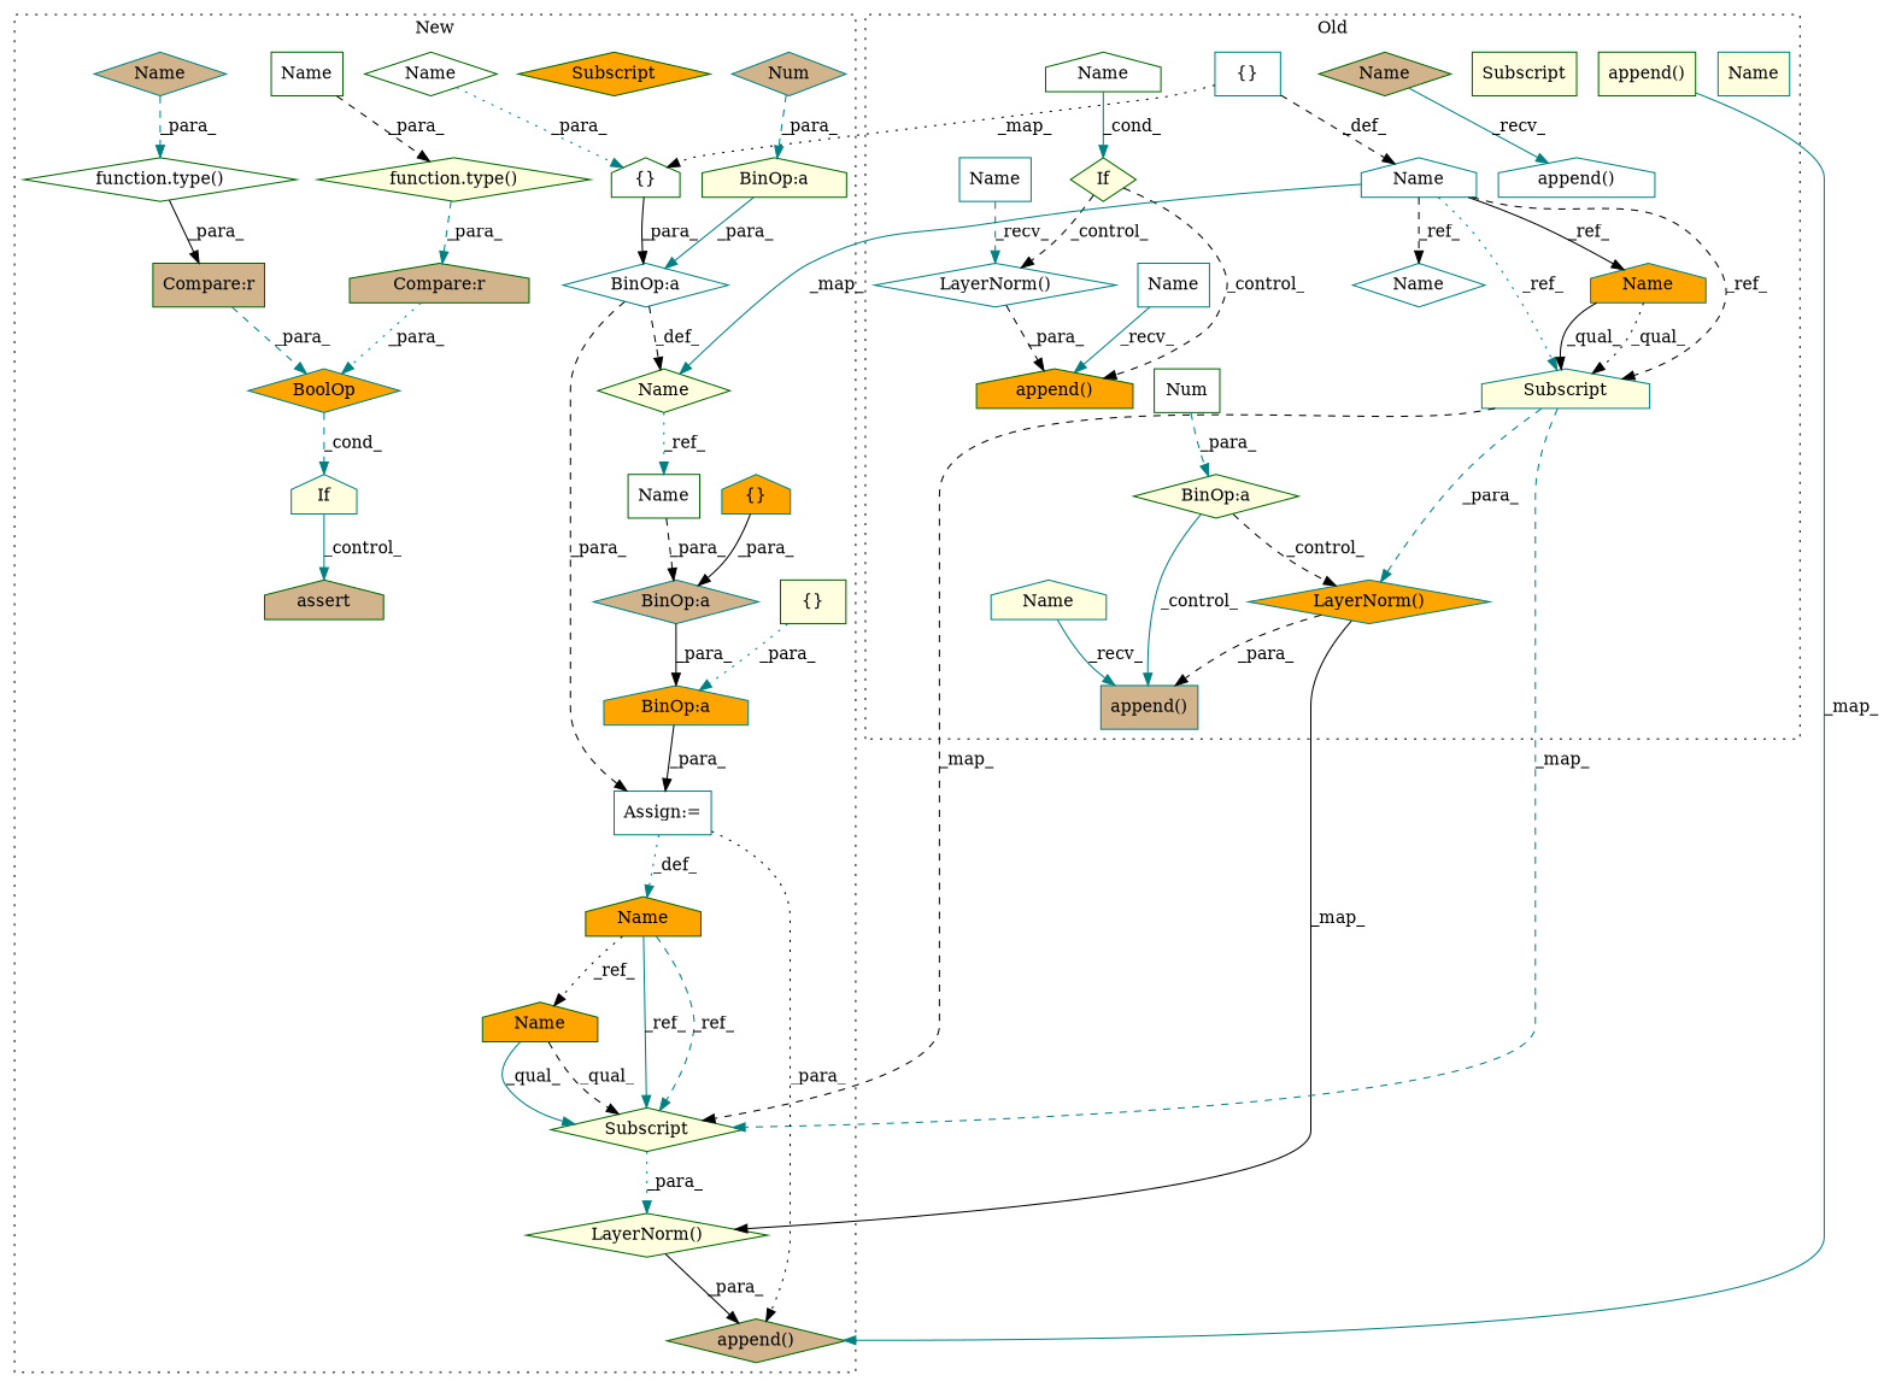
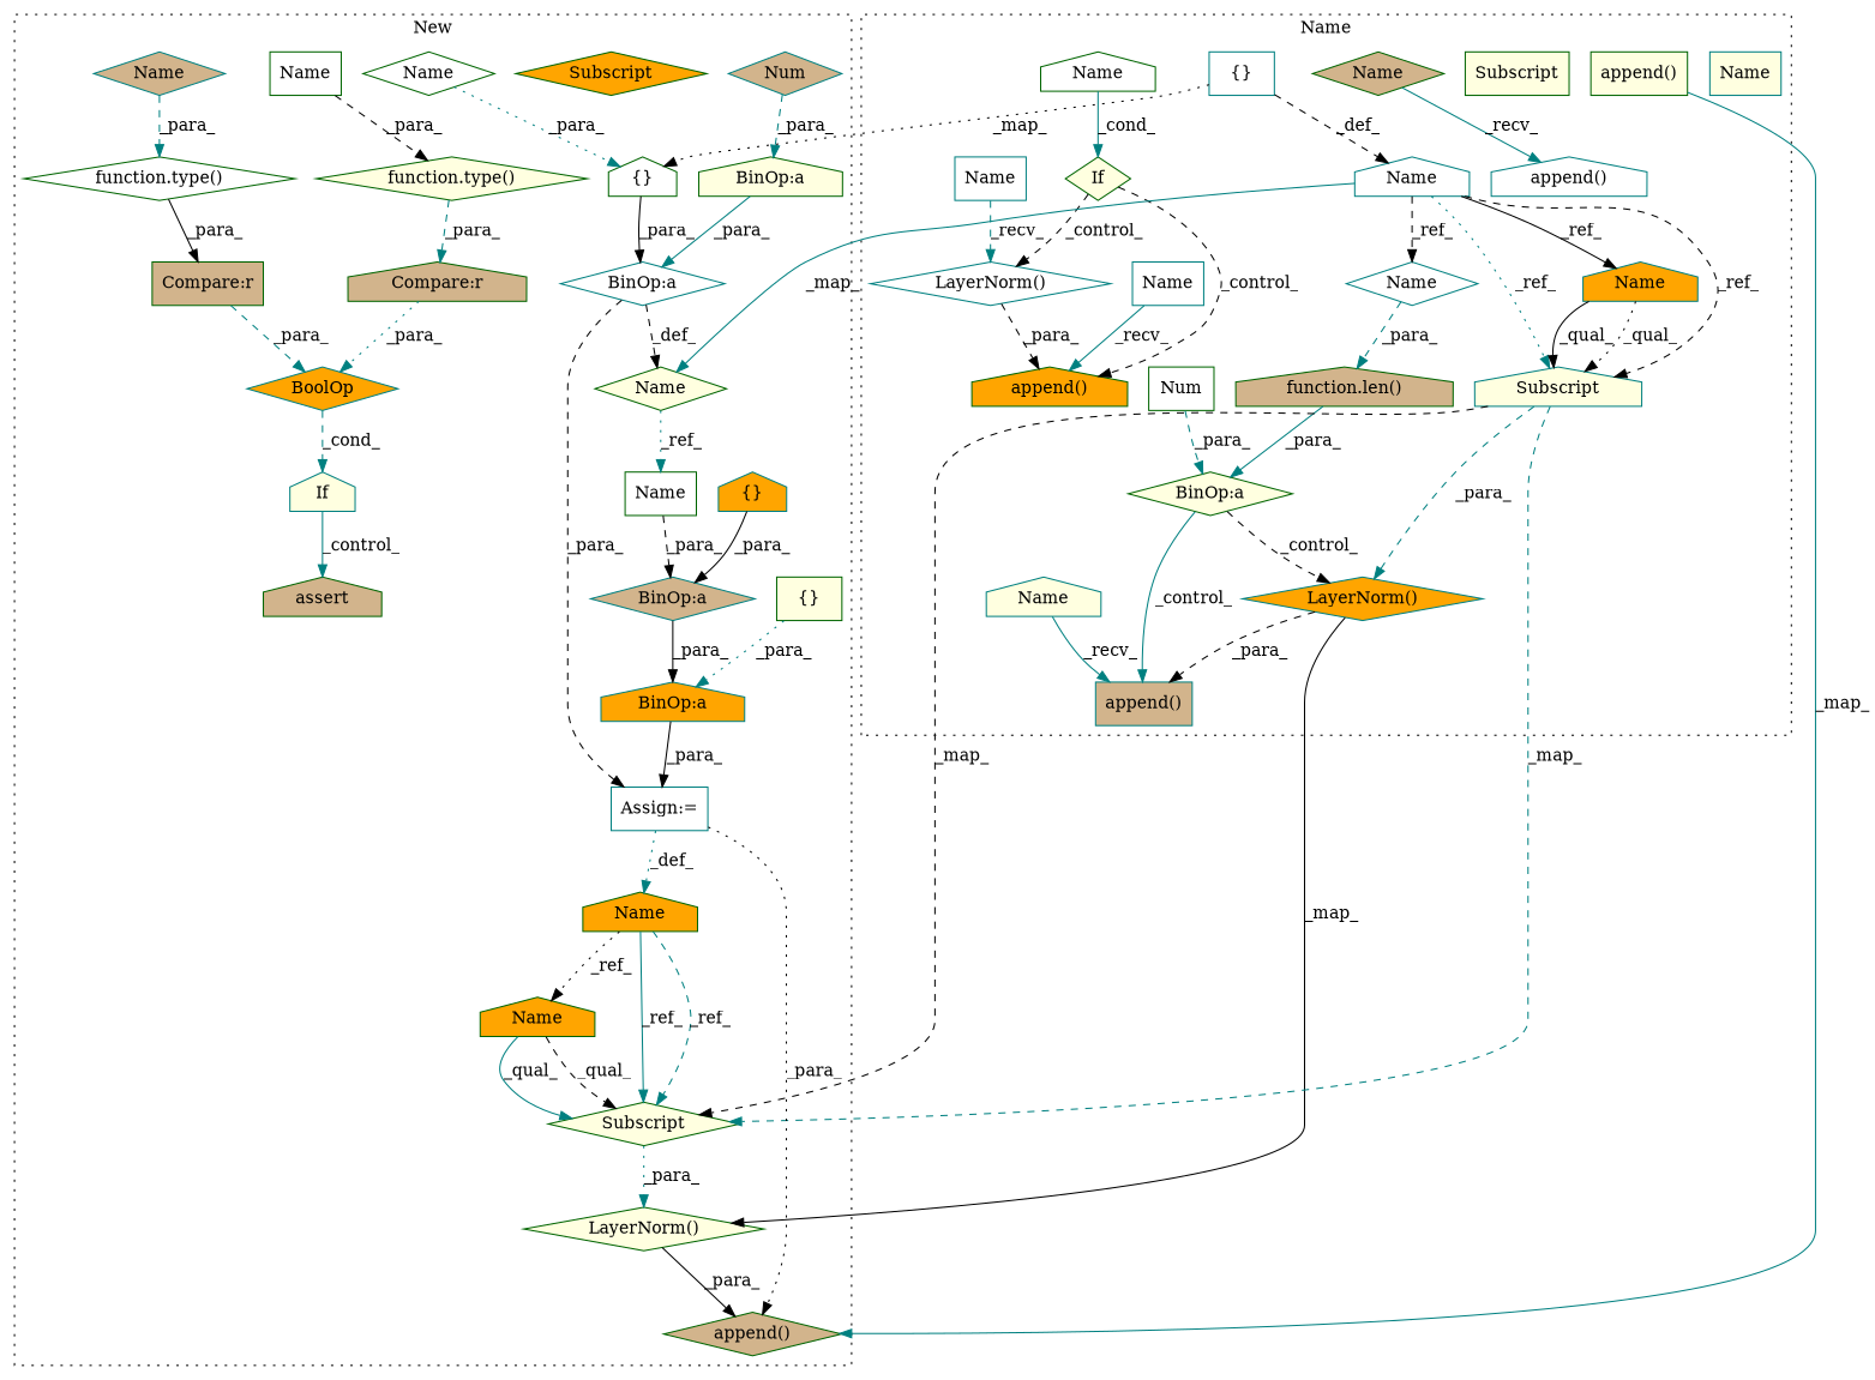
  digraph {
    node [a=87 color=darkgreen fillcolor=white l=15 s=1862 shape=diamond style=filled]
    edge [color=teal style=dashed]
    n1 [a=75 fillcolor=orange l="19,1" label="append()" s="1886,1930" shape=house]
    n2 [a=75 color=teal fillcolor=tan l="19,1" label="append()" s="2318,2369" shape=box]
    n3 [a=96 fillcolor=lightyellow l="3,14" label=If s="1859,1872"]
    n4 [a=75 color=teal l="19,1" label="append()" s="1940,2223" shape=house]
    n5 [a=75 color=teal l="13,1" label="LayerNorm()" s="1905,1929"]
    n6 [color=teal fillcolor=lightyellow l=10 label=Name shape=box]
    n7 [a=82 fillcolor=lightyellow l=3 label="BinOp:a" s=2268]
    n8 [a=76 l=1 label=Num s=2271 shape=box]
+   n9 [a=75 fillcolor=tan l="4,1" label="function.len()" s="2248,2267" shape=house]
    n10 [a=59 color=teal l="1,0" label="{}" s="1794,1810" shape=box]
    n11 [color=teal label=Name s=1776 shape=house]
    n12 [a=63 fillcolor=lightyellow l="18,0" label=Subscript s="2350,0" shape=box]
    n13 [a=75 color=teal fillcolor=orange l="13,1" label="LayerNorm()" s="2337,2368"]
    n14 [a=75 fillcolor=lightyellow l="19,1" label="append()" s="2703,2975" shape=box]
    n15 [l=10 label=Name shape=house]
    n16 [color=teal fillcolor=orange label=Name s=2350 shape=house]
    n17 [color=teal label=Name s=2252]
    n18 [a=63 color=teal fillcolor=lightyellow l="18,0" label=Subscript s="2350,0" shape=house]
    n19 [fillcolor=tan l=11 label=Name s=1940]
    n20 [color=teal fillcolor=lightyellow l=11 label=Name s=2318 shape=house]
    n21 [color=teal l=11 label=Name s=1886 shape=box]
    n22 [color=teal l=2 label=Name s=1905 shape=box]
    n23 [a=96 color=teal fillcolor=lightyellow l="0,14" label=If s="1914,1977" shape=house]
    n24 [a=40 fillcolor=tan l=30 label="Compare:r" s=1947 shape=house]
    n25 [a=72 color=teal fillcolor=orange l=63 label=BoolOp s=1914]
    n26 [a=40 fillcolor=tan l=29 label="Compare:r" s=1914 shape=box]
    n27 [a=75 l="5,1" label="function.type()" s="1914,1934"]
    n28 [a=65 fillcolor=tan l=7 label=assert s=1991 shape=house]
    n29 [a=75 fillcolor=lightyellow l="5,1" label="function.type()" s="1947,1967"]
    n30 [a=59 l="1,0" label="{}" s="1866,1882" shape=house]
    n31 [a=82 color=teal fillcolor=orange l=33 label="BinOp:a" s=2119 shape=house]
    n32 [a=82 color=teal fillcolor=tan l=3 label="BinOp:a" s=2131]
    n33 [a=82 color=teal l=3 label="BinOp:a" s=1883]
    n34 [a=82 fillcolor=lightyellow l=3 label="BinOp:a" s=1895 shape=house]
    n35 [a=59 color=teal fillcolor=orange l="1,0" label="{}" s="2118,2130" shape=house]
    n36 [a=76 color=teal fillcolor=tan l=1 label=Num s=1898]
    n37 [a=59 fillcolor=lightyellow l="1,0" label="{}" s="2152,2165" shape=box]
    n38 [fillcolor=lightyellow label=Name s=1848]
    n39 [a=63 fillcolor=orange l="13,0" label=Subscript s="2315,0"]
    n40 [a=68 color=teal l=3 label="Assign:=" s=2115 shape=box]
    n41 [a=75 fillcolor=lightyellow l="13,1" label="LayerNorm()" s="2302,2328"]
    n42 [fillcolor=orange l=10 label=Name s=2105 shape=house]
    n43 [a=75 fillcolor=tan l="19,1" label="append()" s="2283,2329"]
    n44 [label=Name s=2134 shape=box]
    n45 [label=Name s=1867]
    n46 [label=Name s=1952 shape=box]
    n47 [color=teal fillcolor=tan label=Name s=1919]
    n48 [a=63 fillcolor=lightyellow l="13,0" label=Subscript s="2315,0"]
    n49 [fillcolor=orange l=10 label=Name s=2315 shape=house]
    subgraph cluster_1 {
-     label=Old
+     label=Name
      style=dotted
      n1
      n2
      n3
      n4
      n5
      n6
      n7
      n8
+     n9
      n10
      n11
      n12
      n13
      n14
      n15
      n16
      n17
      n18
      n19
      n20
      n21
      n22
    }
    subgraph cluster_2 {
      label=New
      style=dotted
      n23
      n24
      n25
      n26
      n27
      n28
      n29
      n30
      n31
      n32
      n33
      n34
      n35
      n36
      n37
      n38
      n39
      n40
      n41
      n42
      n43
      n44
      n45
      n46
      n47
      n48
      n49
    }
    n3 -> n1 [color=black label=_control_]
    n3 -> n5 [color=black label=_control_]
    n5 -> n1 [color=black label=_para_]
    n7 -> n2 [label=_control_ style=solid]
    n7 -> n13 [color=black label=_control_]
    n8 -> n7 [label=_para_]
+   n9 -> n7 [label=_para_ style=solid]
    n10 -> n11 [color=black label=_def_]
    n10 -> n30 [color=black label=_map_ style=dotted]
    n11 -> n16 [color=black label=_ref_ style=solid]
    n11 -> n17 [color=black label=_ref_]
    n11 -> n18 [color=black label=_ref_]
    n11 -> n18 [label=_ref_ style=dotted]
    n11 -> n38 [label=_map_ style=solid]
    n13 -> n2 [color=black label=_para_]
    n13 -> n41 [color=black label=_map_ style=solid]
    n14 -> n43 [label=_map_ style=solid]
    n15 -> n3 [label=_cond_ style=solid]
    n16 -> n18 [color=black label=_qual_ style=solid]
    n16 -> n18 [color=black label=_qual_ style=dotted]
+   n17 -> n9 [label=_para_]
    n18 -> n13 [label=_para_]
    n18 -> n48 [color=black label=_map_]
    n18 -> n48 [label=_map_]
    n19 -> n4 [label=_recv_ style=solid]
    n20 -> n2 [label=_recv_ style=solid]
    n21 -> n1 [label=_recv_ style=solid]
    n22 -> n5 [label=_recv_]
    n23 -> n28 [label=_control_ style=solid]
    n24 -> n25 [label=_para_ style=dotted]
    n25 -> n23 [label=_cond_]
    n26 -> n25 [label=_para_]
    n27 -> n26 [color=black label=_para_ style=solid]
    n29 -> n24 [label=_para_]
    n30 -> n33 [color=black label=_para_ style=solid]
    n31 -> n40 [color=black label=_para_ style=solid]
    n32 -> n31 [color=black label=_para_ style=solid]
    n33 -> n38 [color=black label=_def_]
    n33 -> n40 [color=black label=_para_]
    n34 -> n33 [label=_para_ style=solid]
    n35 -> n32 [color=black label=_para_ style=solid]
    n36 -> n34 [label=_para_]
    n37 -> n31 [label=_para_ style=dotted]
    n38 -> n44 [label=_ref_ style=dotted]
    n40 -> n42 [label=_def_ style=dotted]
    n40 -> n43 [color=black label=_para_ style=dotted]
    n41 -> n43 [color=black label=_para_ style=solid]
    n42 -> n48 [label=_ref_ style=solid]
    n42 -> n48 [label=_ref_]
    n42 -> n49 [color=black label=_ref_ style=dotted]
    n44 -> n32 [color=black label=_para_]
    n45 -> n30 [label=_para_ style=dotted]
    n46 -> n29 [color=black label=_para_]
    n47 -> n27 [label=_para_]
    n48 -> n41 [label=_para_ style=dotted]
    n49 -> n48 [color=black label=_qual_]
    n49 -> n48 [label=_qual_ style=solid]
  }
